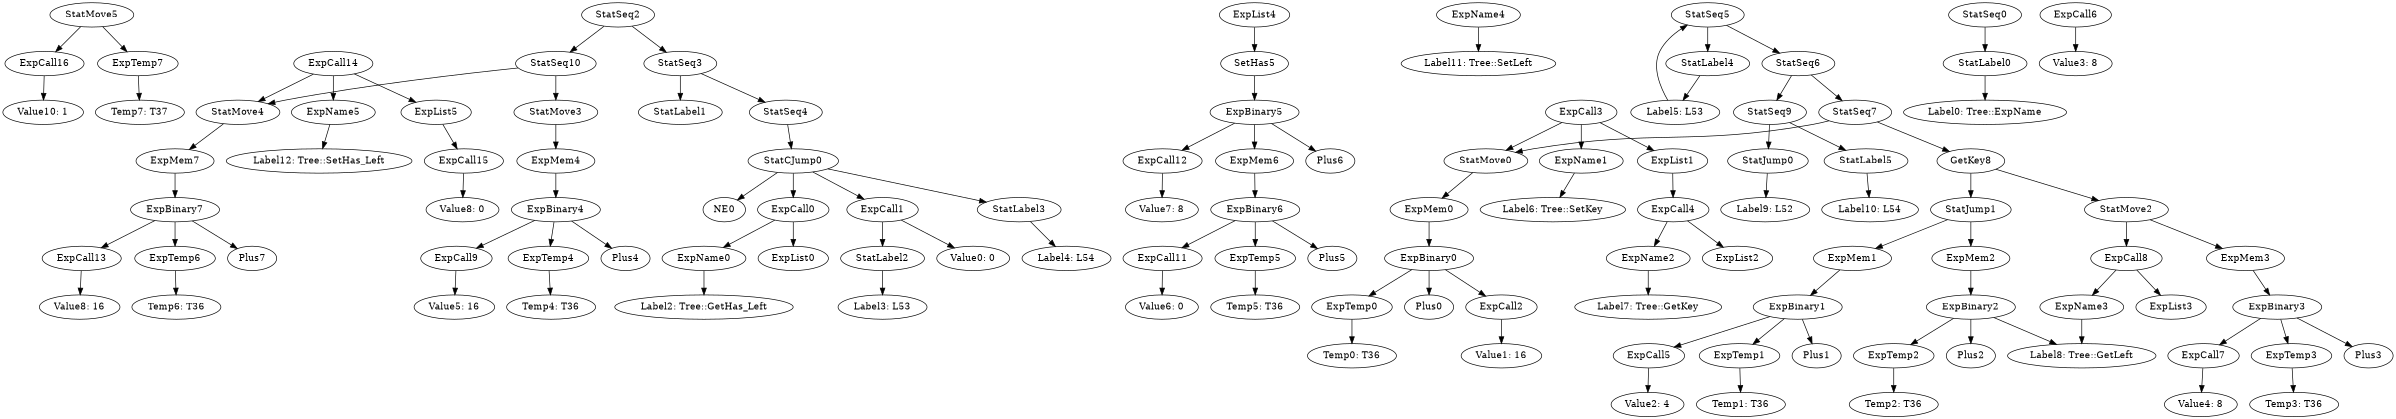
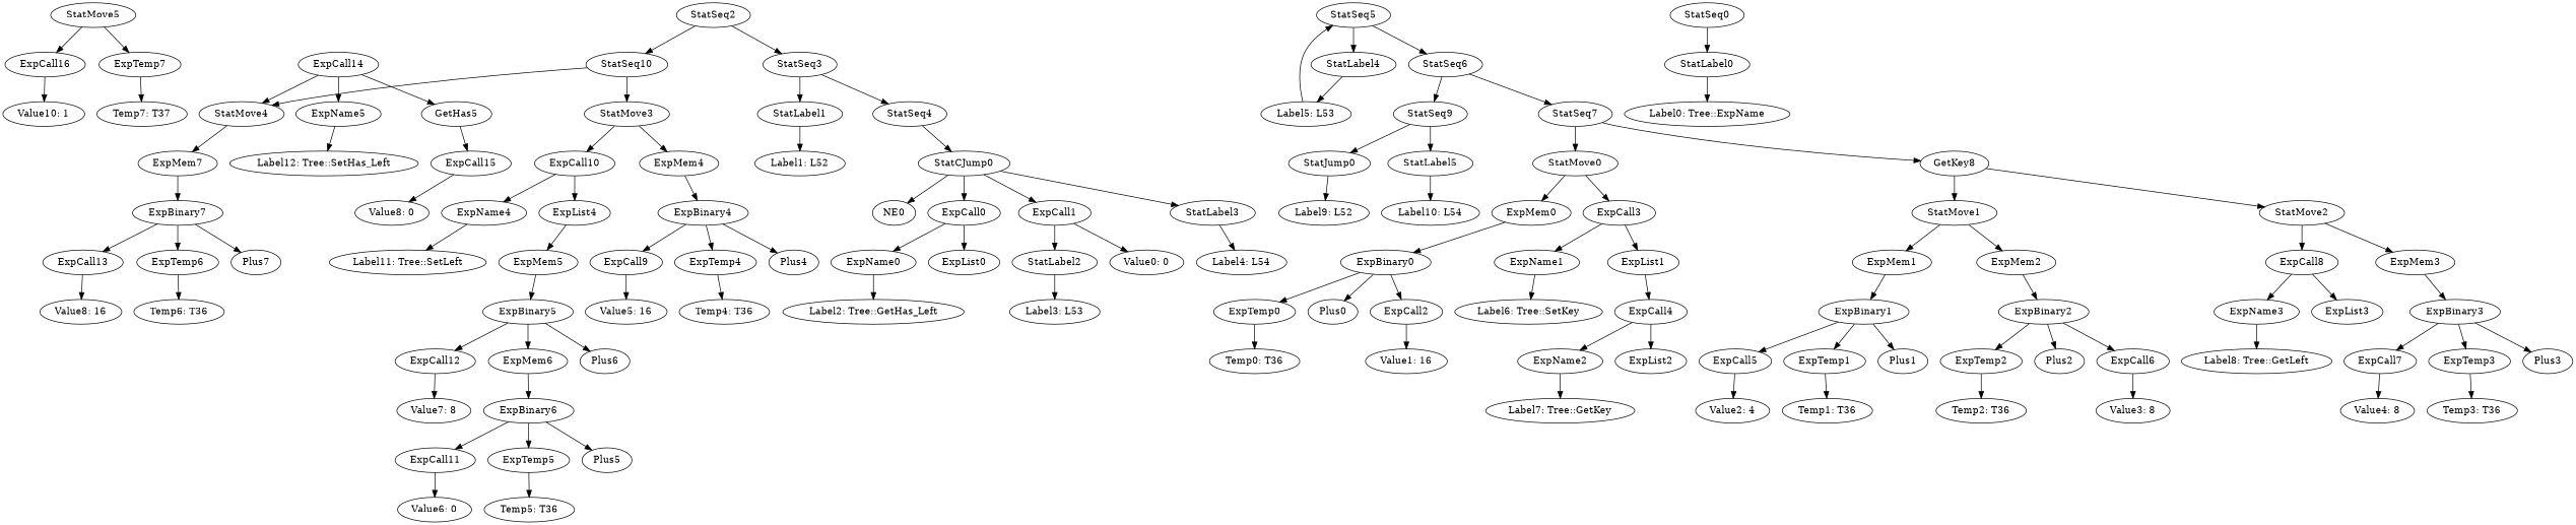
  digraph {
    ordering=out
    ExpCall16
    "Value10: 1"
    StatMove5
    ExpTemp7
    "Temp7: T37"
    StatSeq2
    StatSeq10
    StatSeq3
    StatMove4
    StatMove3
    StatLabel1
    StatSeq4
    n13 [label="Value8: 0"]
    ExpCall15
    ExpCall14
    ExpName5
-   ExpList5
+   ExpList5 [label=GetHas5]
    "Label12: Tree::SetHas_Left"
    ExpMem7
    ExpBinary7
    ExpCall13
    ExpTemp6
    Plus7
    "Value8: 16"
    "Temp6: T36"
    ExpCall12
    "Value7: 8"
    ExpBinary5
    ExpMem6
    Plus6
    ExpBinary6
    ExpCall11
    ExpTemp5
    Plus5
    "Value6: 0"
    "Temp5: T36"
+   ExpCall10
    ExpName4
    ExpList4
    "Label11: Tree::SetLeft"
-   ExpMem5 [label=SetHas5]
+   ExpMem5
    ExpMem4
    ExpBinary4
    ExpCall9
    ExpTemp4
    Plus4
    "Value5: 16"
    "Temp4: T36"
    ExpCall5
    "Value2: 4"
    StatSeq0
    StatLabel0
    n53 [label="Label0: Tree::ExpName"]
    ExpTemp1
    "Temp1: T36"
    ExpMem0
    ExpBinary0
    ExpTemp0
    Plus0
    ExpCall2
    "Temp0: T36"
    "Value1: 16"
    StatLabel4
    "Label5: L53"
    StatSeq5
    StatSeq6
    StatSeq9
    StatSeq7
    StatJump0
    StatLabel5
    StatMove0
    n72 [label=GetKey8]
    StatCJump0
    NE0
    ExpCall0
    ExpCall1
    StatLabel3
    ExpName0
    ExpList0
    StatLabel2
    "Value0: 0"
    "Label3: L53"
    "Label4: L54"
    "Label2: Tree::GetHas_Left"
-   StatMove1 [label=StatJump1]
+   StatMove1
    ExpMem1
    ExpMem2
    ExpBinary1
    ExpBinary2
    Plus1
    ExpTemp2
    Plus2
    ExpCall6
    ExpName1
    "Label6: Tree::SetKey"
+   "Label1: L52"
    "Temp2: T36"
    "Value3: 8"
    "Label9: L52"
    "Label10: L54"
    ExpCall4
    ExpName2
    ExpList2
    "Label7: Tree::GetKey"
    ExpCall3
    ExpList1
    ExpCall7
    "Value4: 8"
    StatMove2
    ExpCall8
    ExpMem3
    ExpName3
    ExpList3
    "Label8: Tree::GetLeft"
    ExpBinary3
    ExpTemp3
    "Temp3: T36"
    Plus3
    ExpCall16 -> "Value10: 1"
    StatMove5 -> ExpCall16
    StatMove5 -> ExpTemp7
    ExpTemp7 -> "Temp7: T37"
    StatSeq2 -> StatSeq10
    StatSeq2 -> StatSeq3
    StatSeq10 -> StatMove4
    StatSeq10 -> StatMove3
    StatSeq3 -> StatLabel1
    StatSeq3 -> StatSeq4
    StatMove4 -> ExpMem7
+   StatMove3 -> ExpCall10
    StatMove3 -> ExpMem4
+   StatLabel1 -> "Label1: L52"
    StatSeq4 -> StatCJump0
    ExpCall15 -> n13
    ExpCall14 -> StatMove4
    ExpCall14 -> ExpName5
    ExpCall14 -> ExpList5
    ExpName5 -> "Label12: Tree::SetHas_Left"
    ExpList5 -> ExpCall15
    ExpMem7 -> ExpBinary7
    ExpBinary7 -> ExpCall13
    ExpBinary7 -> ExpTemp6
    ExpBinary7 -> Plus7
    ExpCall13 -> "Value8: 16"
    ExpTemp6 -> "Temp6: T36"
    ExpCall12 -> "Value7: 8"
    ExpBinary5 -> ExpCall12
    ExpBinary5 -> ExpMem6
    ExpBinary5 -> Plus6
    ExpMem6 -> ExpBinary6
    ExpBinary6 -> ExpCall11
    ExpBinary6 -> ExpTemp5
    ExpBinary6 -> Plus5
    ExpCall11 -> "Value6: 0"
    ExpTemp5 -> "Temp5: T36"
+   ExpCall10 -> ExpName4
+   ExpCall10 -> ExpList4
    ExpName4 -> "Label11: Tree::SetLeft"
    ExpList4 -> ExpMem5
    ExpMem5 -> ExpBinary5
    ExpMem4 -> ExpBinary4
    ExpBinary4 -> ExpCall9
    ExpBinary4 -> ExpTemp4
    ExpBinary4 -> Plus4
    ExpCall9 -> "Value5: 16"
    ExpTemp4 -> "Temp4: T36"
    ExpCall5 -> "Value2: 4"
    StatSeq0 -> StatLabel0
    StatLabel0 -> n53
    ExpTemp1 -> "Temp1: T36"
    ExpMem0 -> ExpBinary0
    ExpBinary0 -> ExpTemp0
    ExpBinary0 -> Plus0
    ExpBinary0 -> ExpCall2
    ExpTemp0 -> "Temp0: T36"
    ExpCall2 -> "Value1: 16"
    StatLabel4 -> "Label5: L53"
    "Label5: L53" -> StatSeq5
    StatSeq5 -> StatLabel4
    StatSeq5 -> StatSeq6
    StatSeq6 -> StatSeq9
    StatSeq6 -> StatSeq7
    StatSeq9 -> StatJump0
    StatSeq9 -> StatLabel5
    StatSeq7 -> StatMove0
    StatSeq7 -> n72
    StatJump0 -> "Label9: L52"
    StatLabel5 -> "Label10: L54"
    StatMove0 -> ExpMem0
-   ExpCall3 -> StatMove0
+   StatMove0 -> ExpCall3
    n72 -> StatMove1
    n72 -> StatMove2
    StatCJump0 -> NE0
    StatCJump0 -> ExpCall0
    StatCJump0 -> ExpCall1
    StatCJump0 -> StatLabel3
    ExpCall0 -> ExpName0
    ExpCall0 -> ExpList0
    ExpCall1 -> StatLabel2
    ExpCall1 -> "Value0: 0"
    StatLabel3 -> "Label4: L54"
    ExpName0 -> "Label2: Tree::GetHas_Left"
    StatLabel2 -> "Label3: L53"
    StatMove1 -> ExpMem1
    StatMove1 -> ExpMem2
    ExpMem1 -> ExpBinary1
    ExpMem2 -> ExpBinary2
    ExpBinary1 -> ExpCall5
    ExpBinary1 -> ExpTemp1
    ExpBinary1 -> Plus1
    ExpBinary2 -> ExpTemp2
    ExpBinary2 -> Plus2
-   ExpBinary2 -> "Label8: Tree::GetLeft"
+   ExpBinary2 -> ExpCall6
    ExpTemp2 -> "Temp2: T36"
    ExpCall6 -> "Value3: 8"
    ExpName1 -> "Label6: Tree::SetKey"
    ExpCall4 -> ExpName2
    ExpCall4 -> ExpList2
    ExpName2 -> "Label7: Tree::GetKey"
    ExpCall3 -> ExpName1
    ExpCall3 -> ExpList1
    ExpList1 -> ExpCall4
    ExpCall7 -> "Value4: 8"
    StatMove2 -> ExpCall8
    StatMove2 -> ExpMem3
    ExpCall8 -> ExpName3
    ExpCall8 -> ExpList3
    ExpMem3 -> ExpBinary3
    ExpName3 -> "Label8: Tree::GetLeft"
    ExpBinary3 -> ExpCall7
    ExpBinary3 -> ExpTemp3
    ExpBinary3 -> Plus3
    ExpTemp3 -> "Temp3: T36"
  }
